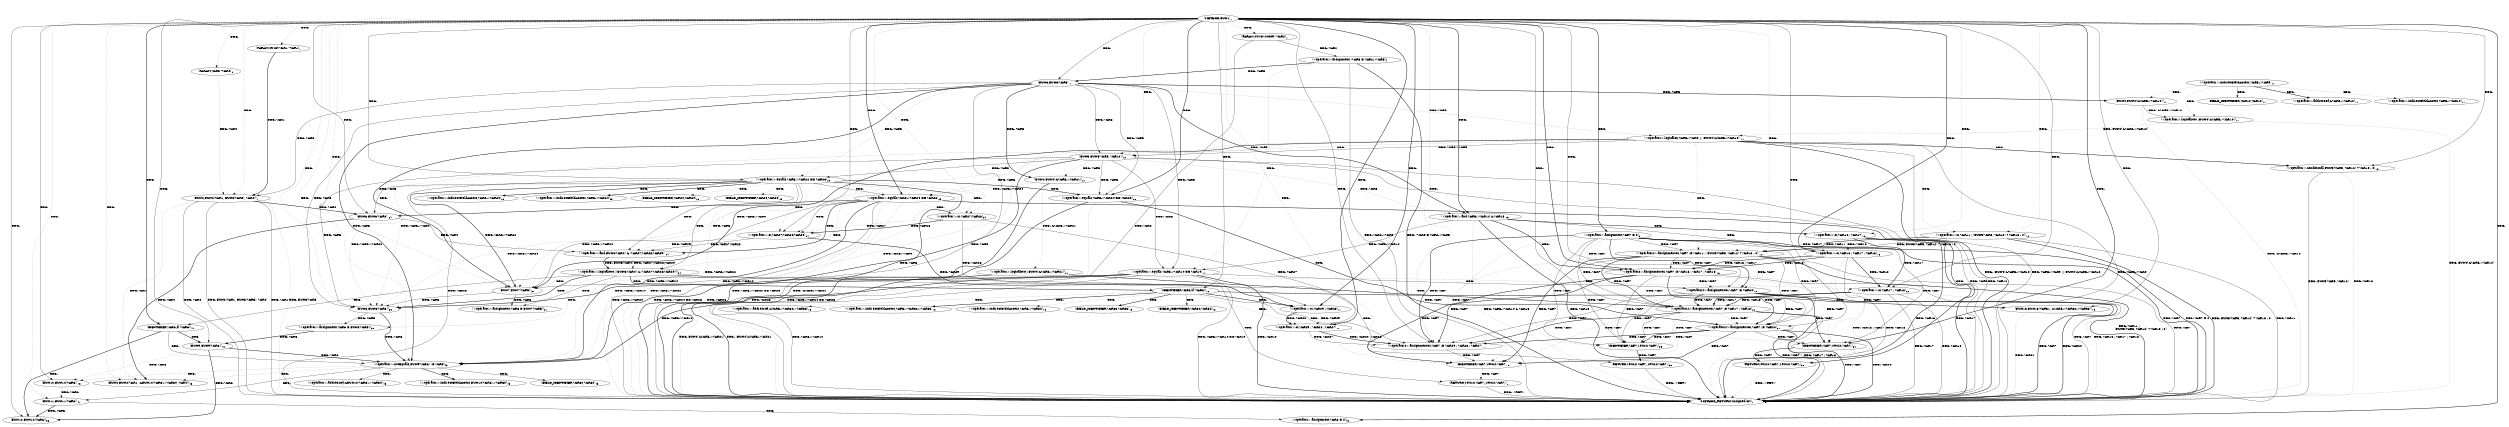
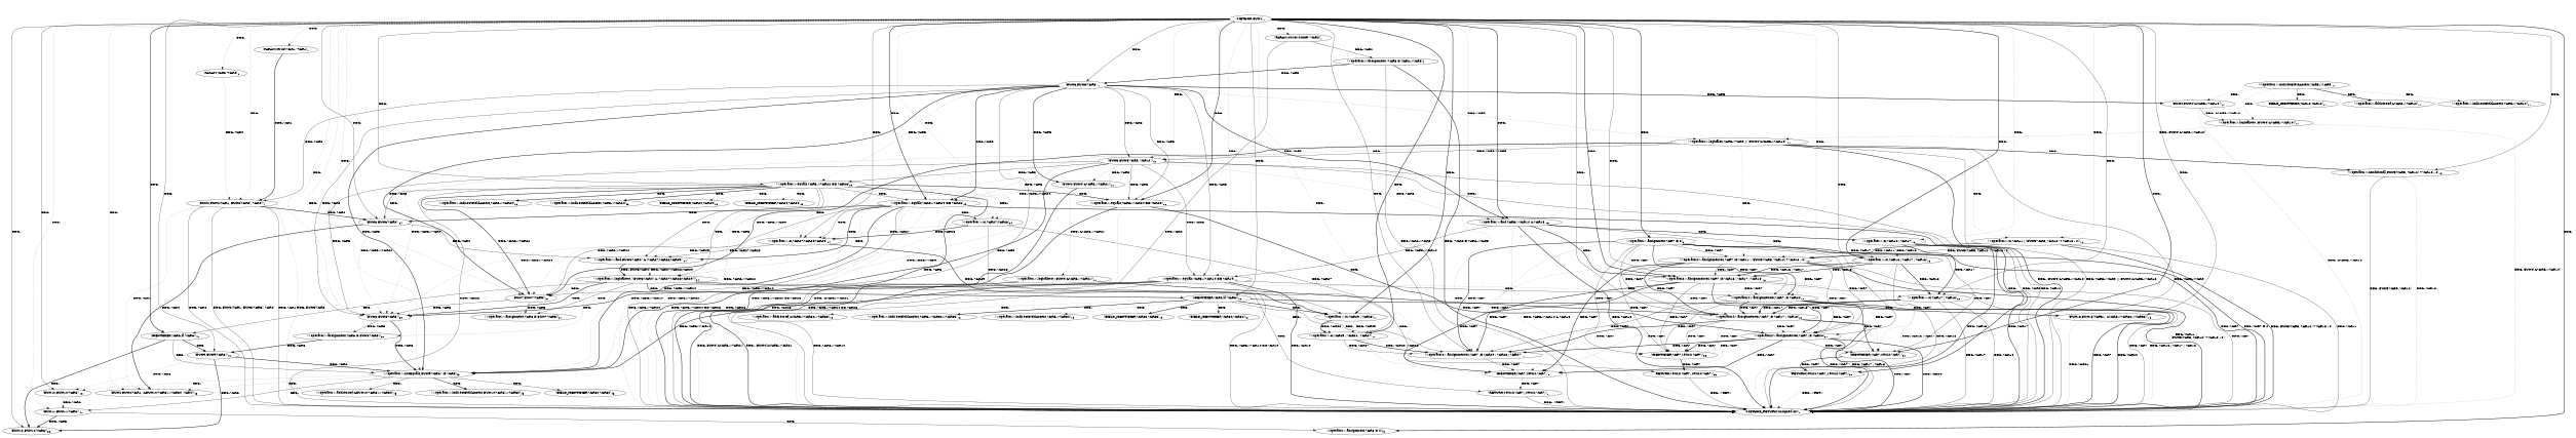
  digraph {
    edge [style=bold]
    n1 [label=<(METHOD,FUN1)<SUB>1</SUB>>]
    n2 [label=<(PARAM,struct VAR1 *VAR1)<SUB>1</SUB>>]
    n3 [label=<(PARAM,struct socket *VAR2)<SUB>1</SUB>>]
    n4 [label=<(PARAM,VAR3 *VAR4)<SUB>2</SUB>>]
    n5 [label=<(FUN2,FUN2(VAR1, FUN3(VAR5), VAR4))<SUB>7</SUB>>]
    n6 [label=<(&lt;operator&gt;.assignment,VAR7 = 0)<SUB>8</SUB>>]
    n7 [label=<(&lt;operator&gt;.and,VAR5-&gt;VAR14 &amp; VAR15)<SUB>15</SUB>>]
    n8 [label=<(&lt;operator&gt;.equals,VAR5-&gt;VAR14 == VAR19)<SUB>17</SUB>>]
    n9 [label=<(&lt;operator&gt;.equals,VAR5-&gt;VAR22 == VAR23)<SUB>25</SUB>>]
    n10 [label=<(IDENTIFIER,VAR6,if (VAR6))<SUB>41</SUB>>]
    n11 [label=<(IDENTIFIER,VAR8,if (VAR8))<SUB>76</SUB>>]
    n12 [label=<(IDENTIFIER,VAR7,return VAR7;)<SUB>81</SUB>>]
    n13 [label=<(FUN3,FUN3(VAR5))<SUB>7</SUB>>]
    n14 [label=<(&lt;operators&gt;.assignmentOr,VAR7 |= VAR11 | 			(FUN5(VAR5, VAR12) ? VAR13 : 0))<SUB>12</SUB>>]
    n15 [label=<(&lt;operators&gt;.assignmentOr,VAR7 |= VAR16 | VAR17 | VAR18)<SUB>16</SUB>>]
    n16 [label=<(&lt;operators&gt;.assignmentOr,VAR7 |= VAR20)<SUB>18</SUB>>]
    n17 [label=<(&lt;operators&gt;.assignmentOr,VAR7 |= VAR17 | VAR18)<SUB>22</SUB>>]
    n18 [label=<(FUN7,FUN7(VAR5))<SUB>37</SUB>>]
    n19 [label=<(FUN8,FUN8(VAR5))<SUB>39</SUB>>]
    n20 [label=<(FUN12,FUN12(VAR6))<SUB>53</SUB>>]
    n21 [label=<(&lt;operators&gt;.assignmentOr,VAR7 |= VAR29 | VAR28 | VAR27)<SUB>77</SUB>>]
    n22 [label=<(&lt;operator&gt;.equals,VAR5-&gt;VAR24 == VAR25)<SUB>26</SUB>>]
    n23 [label=<(&lt;operator&gt;.equals,VAR5-&gt;VAR24 == VAR26)<SUB>29</SUB>>]
    n24 [label=<(IDENTIFIER,VAR7,return VAR7;)<SUB>35</SUB>>]
    n25 [label=<(&lt;operator&gt;.notEquals,FUN9(VAR6) != VAR5)<SUB>43</SUB>>]
    n26 [label=<(FUN13,FUN13(VAR31, &amp;VAR5-&gt;VAR32-&gt;VAR33))<SUB>79</SUB>>]
    n27 [label=<(&lt;operator&gt;.or,VAR11 | 			(FUN5(VAR5, VAR12) ? VAR13 : 0))<SUB>12</SUB>>]
    n28 [label=<(&lt;operator&gt;.or,VAR16 | VAR17 | VAR18)<SUB>16</SUB>>]
    n29 [label=<(&lt;operator&gt;.or,VAR17 | VAR18)<SUB>22</SUB>>]
    n30 [label=<(&lt;operators&gt;.assignmentOr,VAR7 |= VAR20)<SUB>27</SUB>>]
    n31 [label=<(FUN6,FUN6(VAR4))<SUB>34</SUB>>]
    n32 [label=<(&lt;operator&gt;.or,VAR27|VAR28|VAR29)<SUB>34</SUB>>]
    n33 [label=<(FUN2,FUN2(VAR1, &amp;FUN10(VAR6)-&gt;VAR30, VAR4))<SUB>45</SUB>>]
    n34 [label=<(&lt;operator&gt;.or,VAR29 | VAR28 | VAR27)<SUB>77</SUB>>]
    n35 [label=<(&lt;operator&gt;.conditional,FUN5(VAR5, VAR12) ? VAR13 : 0)<SUB>13</SUB>>]
    n36 [label=<(&lt;operator&gt;.or,VAR16 | VAR17)<SUB>16</SUB>>]
    n37 [label=<(IDENTIFIER,VAR7,return VAR7;)<SUB>30</SUB>>]
    n38 [label=<(&lt;operator&gt;.or,VAR27|VAR28)<SUB>34</SUB>>]
    n39 [label=<(FUN9,FUN9(VAR6))<SUB>43</SUB>>]
    n40 [label=<(FUN11,FUN11(VAR6))<SUB>47</SUB>>]
    n41 [label=<(&lt;operator&gt;.or,VAR29 | VAR28)<SUB>77</SUB>>]
    n42 [label=<(FUN5,FUN5(VAR5, VAR12))<SUB>13</SUB>>]
    n43 [label=<(&lt;operator&gt;.assignment,VAR8 = 0)<SUB>49</SUB>>]
    n44 [label=<(FUN10,FUN10(VAR6))<SUB>45</SUB>>]
    n45 [label=<(METHOD_RETURN,unsigned int)<SUB>1</SUB>>]
    n46 [label=<(&lt;operator&gt;.assignment,*VAR5 = VAR2-&gt;VAR5)<SUB>4</SUB>>]
    n47 [label=<(&lt;operator&gt;.logicalNot,!(FUN6(VAR4) &amp; (VAR27|VAR28|VAR29)))<SUB>34</SUB>>]
    n48 [label=<(&lt;operator&gt;.and,FUN6(VAR4) &amp; (VAR27|VAR28|VAR29))<SUB>34</SUB>>]
    n49 [label=<(&lt;operator&gt;.indirectFieldAccess,VAR5-&gt;VAR24)<SUB>26</SUB>>]
    n50 [label=<(&lt;operator&gt;.indirectFieldAccess,VAR5-&gt;VAR24)<SUB>29</SUB>>]
    n51 [label=<(FIELD_IDENTIFIER,VAR24,VAR24)<SUB>26</SUB>>]
    n52 [label=<(FIELD_IDENTIFIER,VAR24,VAR24)<SUB>29</SUB>>]
    n53 [label=<(&lt;operator&gt;.addressOf,&amp;VAR5-&gt;VAR32-&gt;VAR33)<SUB>79</SUB>>]
    n54 [label=<(&lt;operator&gt;.indirectFieldAccess,VAR5-&gt;VAR32-&gt;VAR33)<SUB>79</SUB>>]
    n55 [label=<(&lt;operator&gt;.indirectFieldAccess,VAR5-&gt;VAR32)<SUB>79</SUB>>]
    n56 [label=<(FIELD_IDENTIFIER,VAR33,VAR33)<SUB>79</SUB>>]
    n57 [label=<(FIELD_IDENTIFIER,VAR32,VAR32)<SUB>79</SUB>>]
    n58 [label=<(RETURN,return VAR7;,return VAR7;)<SUB>81</SUB>>]
    n59 [label=<(&lt;operator&gt;.logicalOr,VAR5-&gt;VAR9 || !FUN4(&amp;VAR5-&gt;VAR10))<SUB>11</SUB>>]
    n60 [label=<(FUN4,FUN4(&amp;VAR5-&gt;VAR21))<SUB>21</SUB>>]
    n61 [label=<(FUN4,FUN4(&amp;VAR5-&gt;VAR10))<SUB>11</SUB>>]
    n62 [label=<(&lt;operator&gt;.assignment,VAR8 = FUN7(VAR5))<SUB>37</SUB>>]
    n63 [label=<(&lt;operator&gt;.assignment,VAR6 = FUN8(VAR5))<SUB>39</SUB>>]
    n64 [label=<(RETURN,return VAR7;,return VAR7;)<SUB>30</SUB>>]
    n65 [label=<(RETURN,return VAR7;,return VAR7;)<SUB>35</SUB>>]
    n66 [label=<(&lt;operator&gt;.addressOf,&amp;FUN10(VAR6)-&gt;VAR30)<SUB>45</SUB>>]
    n67 [label=<(&lt;operator&gt;.indirectFieldAccess,FUN10(VAR6)-&gt;VAR30)<SUB>45</SUB>>]
    n68 [label=<(FIELD_IDENTIFIER,VAR30,VAR30)<SUB>45</SUB>>]
    n69 [label=<(&lt;operator&gt;.logicalNot,!FUN4(&amp;VAR5-&gt;VAR21))<SUB>21</SUB>>]
    n70 [label=<(&lt;operator&gt;.logicalNot,!FUN4(&amp;VAR5-&gt;VAR10))<SUB>11</SUB>>]
    n71 [label=<(&lt;operator&gt;.indirectFieldAccess,VAR5-&gt;VAR9)<SUB>11</SUB>>]
    n72 [label=<(&lt;operator&gt;.addressOf,&amp;VAR5-&gt;VAR10)<SUB>11</SUB>>]
    n73 [label=<(&lt;operator&gt;.indirectFieldAccess,VAR5-&gt;VAR10)<SUB>11</SUB>>]
    n74 [label=<(FIELD_IDENTIFIER,VAR10,VAR10)<SUB>11</SUB>>]
    n1 -> n2 [label="DDG: " style=dotted]
    n1 -> n3 [label="DDG: " style=dotted]
    n1 -> n4 [label="DDG: " style=dotted]
    n1 -> n5 [label="DDG: " style=dotted]
    n1 -> n6 [label="DDG: "]
    n1 -> n7 [label="DDG: "]
-   n46 -> n8 [label="DDG: " style=dotted]
+   n1 -> n8 [label="DDG: " style=dotted]
    n1 -> n9 [label="DDG: " style=solid]
    n1 -> n10 [label="DDG: "]
    n1 -> n11 [label="DDG: " style=solid]
    n1 -> n12 [label="DDG: " style=dotted]
    n1 -> n13 [label="DDG: " style=solid]
    n1 -> n14 [label="DDG: " style=dotted]
    n1 -> n15 [label="DDG: "]
    n1 -> n16 [label="DDG: " style=solid]
    n1 -> n17 [label="DDG: " style=solid]
    n1 -> n18 [label="DDG: " style=dotted]
    n1 -> n19 [label="DDG: " style=dotted]
    n1 -> n20 [label="DDG: " style=solid]
    n1 -> n21 [label="DDG: " style=solid]
    n1 -> n22 [label="DDG: "]
    n1 -> n23 [label="DDG: "]
    n1 -> n24 [label="DDG: " style=dotted]
    n1 -> n25 [label="DDG: " style=dotted]
    n1 -> n26 [label="DDG: " style=solid]
    n1 -> n27 [label="DDG: " style=dotted]
    n1 -> n28 [label="DDG: "]
    n1 -> n29 [label="DDG: " style=solid]
    n1 -> n30 [label="DDG: " style=solid]
    n1 -> n31 [label="DDG: " style=solid]
    n1 -> n32 [label="DDG: " style=solid]
    n1 -> n33 [label="DDG: " style=dotted]
    n1 -> n34 [label="DDG: "]
    n1 -> n35 [label="DDG: " style=solid]
    n1 -> n36 [label="DDG: " style=dotted]
    n1 -> n37 [label="DDG: "]
    n1 -> n38 [label="DDG: " style=dotted]
    n1 -> n39 [label="DDG: " style=solid]
    n1 -> n40 [label="DDG: " style=dotted]
    n1 -> n41 [label="DDG: "]
    n1 -> n42 [label="DDG: " style=dotted]
    n1 -> n43 [label="DDG: "]
    n1 -> n44 [label="DDG: " style=solid]
    n2 -> n5 [label="DDG: VAR1"]
    n3 -> n45 [label="DDG: VAR2" style=solid]
    n3 -> n46 [label="DDG: VAR2" style=solid]
    n4 -> n5 [label="DDG: VAR4" style=dotted]
    n5 -> n31 [label="DDG: VAR4"]
    n5 -> n33 [label="DDG: VAR1" style=dotted]
    n5 -> n45 [label="DDG: VAR1" style=solid]
    n5 -> n45 [label="DDG: FUN3(VAR5)" style=dotted]
    n5 -> n45 [label="DDG: VAR4" style=solid]
    n5 -> n45 [label="DDG: FUN2(VAR1, FUN3(VAR5), VAR4)" style=solid]
    n6 -> n12 [label="DDG: VAR7" style=dotted]
    n6 -> n14 [label="DDG: VAR7" style=solid]
    n6 -> n15 [label="DDG: VAR7" style=dotted]
    n6 -> n16 [label="DDG: VAR7"]
    n6 -> n17 [label="DDG: VAR7" style=solid]
    n6 -> n21 [label="DDG: VAR7"]
    n6 -> n24 [label="DDG: VAR7" style=solid]
    n6 -> n30 [label="DDG: VAR7" style=solid]
    n6 -> n37 [label="DDG: VAR7" style=solid]
    n6 -> n45 [label="DDG: VAR7"]
    n6 -> n45 [label="DDG: VAR7 = 0"]
    n7 -> n8 [label="DDG: VAR5-&gt;VAR14" style=solid]
    n7 -> n15 [label="CDG: "]
    n7 -> n28 [label="CDG: " style=solid]
    n7 -> n36 [label="CDG: "]
    n7 -> n45 [label="DDG: VAR5-&gt;VAR14 &amp; VAR15" style=dotted]
    n7 -> n45 [label="DDG: VAR15"]
    n8 -> n16 [label="CDG: " style=solid]
    n8 -> n18 [label="DDG: VAR5-&gt;VAR14" style=solid]
    n8 -> n19 [label="DDG: VAR5-&gt;VAR14"]
    n8 -> n25 [label="DDG: VAR5-&gt;VAR14"]
    n8 -> n45 [label="DDG: VAR5-&gt;VAR14" style=solid]
    n8 -> n45 [label="DDG: VAR5-&gt;VAR14 == VAR19" style=solid]
    n8 -> n45 [label="DDG: VAR19"]
    n9 -> n18 [label="DDG: VAR5-&gt;VAR22"]
    n9 -> n19 [label="DDG: VAR5-&gt;VAR22" style=dotted]
    n9 -> n22 [label="CDG: "]
    n9 -> n23 [label="CDG: " style=solid]
    n9 -> n25 [label="DDG: VAR5-&gt;VAR22" style=dotted]
    n9 -> n31 [label="CDG: " style=solid]
    n9 -> n32 [label="DDG: " style=dotted]
    n9 -> n38 [label="CDG: " style=dotted]
    n9 -> n45 [label="DDG: VAR5-&gt;VAR22" style=dotted]
    n9 -> n45 [label="DDG: VAR5-&gt;VAR22 == VAR23"]
    n9 -> n45 [label="DDG: VAR23" style=solid]
    n9 -> n47 [label="CDG: " style=solid]
    n9 -> n48 [label="CDG: " style=solid]
    n9 -> n49 [label="CDG: "]
    n9 -> n50 [label="CDG: "]
    n9 -> n51 [label="CDG: " style=dotted]
    n9 -> n52 [label="CDG: " style=dotted]
    n10 -> n20 [label="CDG: "]
    n10 -> n25 [label="CDG: " style=solid]
    n10 -> n39 [label="CDG: "]
    n11 -> n21 [label="CDG: " style=solid]
    n11 -> n26 [label="CDG: "]
    n11 -> n34 [label="CDG: " style=dotted]
    n11 -> n41 [label="CDG: "]
    n11 -> n53 [label="CDG: " style=dotted]
    n11 -> n54 [label="CDG: "]
    n11 -> n55 [label="CDG: " style=dotted]
    n11 -> n56 [label="CDG: "]
    n11 -> n57 [label="CDG: " style=solid]
    n12 -> n58 [label="DDG: VAR7" style=dotted]
    n13 -> n5 [label="DDG: VAR5" style=solid]
    n13 -> n7 [label="DDG: VAR5"]
    n13 -> n8 [label="DDG: VAR5" style=solid]
    n13 -> n9 [label="DDG: VAR5" style=dotted]
    n13 -> n18 [label="DDG: VAR5"]
    n13 -> n19 [label="DDG: VAR5" style=solid]
    n13 -> n22 [label="DDG: VAR5" style=solid]
+   n13 -> n23 [label="DDG: VAR5"]
    n13 -> n25 [label="DDG: VAR5"]
    n13 -> n42 [label="DDG: VAR5" style=solid]
    n13 -> n45 [label="DDG: VAR5" style=solid]
    n13 -> n59 [label="DDG: VAR5" style=dotted]
    n13 -> n60 [label="DDG: VAR5"]
    n13 -> n61 [label="DDG: VAR5"]
    n14 -> n12 [label="DDG: VAR7"]
    n14 -> n15 [label="DDG: VAR7" style=solid]
    n14 -> n16 [label="DDG: VAR7" style=dotted]
    n14 -> n17 [label="DDG: VAR7"]
    n14 -> n21 [label="DDG: VAR7" style=dotted]
    n14 -> n24 [label="DDG: VAR7" style=solid]
    n14 -> n30 [label="DDG: VAR7" style=solid]
    n14 -> n37 [label="DDG: VAR7" style=dotted]
    n14 -> n45 [label="DDG: VAR7" style=solid]
    n14 -> n45 [label="DDG: VAR11 |\n			(FUN5(VAR5, VAR12) ? VAR13 : 0)"]
    n15 -> n12 [label="DDG: VAR7"]
    n15 -> n16 [label="DDG: VAR7" style=dotted]
    n15 -> n17 [label="DDG: VAR7" style=dotted]
    n15 -> n21 [label="DDG: VAR7"]
    n15 -> n24 [label="DDG: VAR7" style=solid]
    n15 -> n30 [label="DDG: VAR7"]
    n15 -> n37 [label="DDG: VAR7" style=dotted]
    n15 -> n45 [label="DDG: VAR7" style=solid]
    n15 -> n45 [label="DDG: VAR16 | VAR17 | VAR18" style=dotted]
    n16 -> n12 [label="DDG: VAR7" style=dotted]
    n16 -> n17 [label="DDG: VAR7"]
    n16 -> n21 [label="DDG: VAR7" style=solid]
    n16 -> n24 [label="DDG: VAR7" style=solid]
    n16 -> n30 [label="DDG: VAR7" style=solid]
    n16 -> n37 [label="DDG: VAR7"]
    n16 -> n45 [label="DDG: VAR7"]
    n16 -> n45 [label="DDG: VAR20"]
    n17 -> n12 [label="DDG: VAR7" style=dotted]
    n17 -> n21 [label="DDG: VAR7"]
    n17 -> n24 [label="DDG: VAR7" style=solid]
    n17 -> n30 [label="DDG: VAR7" style=dotted]
    n17 -> n37 [label="DDG: VAR7" style=dotted]
    n17 -> n45 [label="DDG: VAR7"]
    n17 -> n45 [label="DDG: VAR17 | VAR18" style=solid]
    n18 -> n19 [label="DDG: VAR5" style=solid]
    n18 -> n62 [label="DDG: VAR5" style=solid]
    n19 -> n25 [label="DDG: VAR5"]
    n19 -> n63 [label="DDG: VAR5" style=solid]
    n21 -> n12 [label="DDG: VAR7" style=solid]
    n22 -> n30 [label="CDG: "]
    n22 -> n45 [label="DDG: VAR5-&gt;VAR24 == VAR25" style=dotted]
    n22 -> n45 [label="DDG: VAR25"]
    n23 -> n18 [label="DDG: VAR5-&gt;VAR24" style=solid]
    n23 -> n19 [label="DDG: VAR5-&gt;VAR24" style=dotted]
    n23 -> n25 [label="DDG: VAR5-&gt;VAR24"]
    n23 -> n31 [label="CDG: "]
    n23 -> n32 [label="CDG: " style=solid]
    n23 -> n38 [label="CDG: " style=dotted]
    n23 -> n45 [label="DDG: VAR5-&gt;VAR24" style=solid]
    n23 -> n45 [label="DDG: VAR5-&gt;VAR24 == VAR26" style=dotted]
    n23 -> n45 [label="DDG: VAR26" style=dotted]
    n23 -> n47 [label="DDG: " style=dotted]
    n23 -> n48 [label="CDG: "]
    n23 -> n64 [label="CDG: "]
    n24 -> n65 [label="DDG: VAR7"]
    n25 -> n33 [label="CDG: " style=dotted]
    n25 -> n40 [label="CDG: " style=solid]
    n25 -> n44 [label="CDG: " style=dotted]
    n25 -> n66 [label="CDG: " style=solid]
    n25 -> n67 [label="CDG: "]
    n25 -> n68 [label="CDG: " style=solid]
    n26 -> n45 [label="DDG: VAR31" style=dotted]
    n27 -> n14 [label="DDG: VAR11"]
    n27 -> n14 [label="DDG: FUN5(VAR5, VAR12) ? VAR13 : 0" style=solid]
    n27 -> n45 [label="DDG: FUN5(VAR5, VAR12) ? VAR13 : 0"]
    n27 -> n45 [label="DDG: VAR11" style=solid]
    n28 -> n15 [label="DDG: VAR16 | VAR17"]
    n28 -> n15 [label="DDG: VAR18"]
    n28 -> n29 [label="DDG: VAR18"]
    n28 -> n45 [label="DDG: VAR16 | VAR17" style=dotted]
    n28 -> n45 [label="DDG: VAR18" style=solid]
    n29 -> n17 [label="DDG: VAR17"]
    n29 -> n17 [label="DDG: VAR18"]
    n29 -> n45 [label="DDG: VAR17" style=solid]
    n29 -> n45 [label="DDG: VAR18" style=solid]
    n30 -> n12 [label="DDG: VAR7"]
    n30 -> n21 [label="DDG: VAR7"]
    n30 -> n24 [label="DDG: VAR7"]
    n30 -> n37 [label="DDG: VAR7" style=solid]
    n30 -> n45 [label="DDG: VAR7"]
    n30 -> n45 [label="DDG: VAR20"]
    n31 -> n33 [label="DDG: VAR4"]
    n31 -> n48 [label="DDG: VAR4" style=solid]
    n32 -> n41 [label="DDG: VAR29"]
    n32 -> n48 [label="DDG: VAR27|VAR28" style=solid]
    n32 -> n48 [label="DDG: VAR29" style=dotted]
    n34 -> n21 [label="DDG: VAR29 | VAR28"]
    n34 -> n21 [label="DDG: VAR27" style=solid]
    n35 -> n45 [label="DDG: FUN5(VAR5, VAR12)" style=solid]
    n35 -> n45 [label="DDG: VAR13" style=dotted]
    n36 -> n28 [label="DDG: VAR16" style=dotted]
    n36 -> n28 [label="DDG: VAR17" style=dotted]
    n36 -> n29 [label="DDG: VAR17"]
    n36 -> n45 [label="DDG: VAR17"]
    n36 -> n45 [label="DDG: VAR16"]
    n37 -> n64 [label="DDG: VAR7"]
    n38 -> n32 [label="DDG: VAR27" style=dotted]
    n38 -> n32 [label="DDG: VAR28"]
    n38 -> n34 [label="DDG: VAR27" style=solid]
    n38 -> n41 [label="DDG: VAR28" style=solid]
    n39 -> n20 [label="DDG: VAR6"]
    n39 -> n25 [label="DDG: VAR6"]
    n39 -> n44 [label="DDG: VAR6" style=dotted]
    n40 -> n20 [label="DDG: VAR6"]
    n40 -> n43 [label="CDG: " style=solid]
    n41 -> n34 [label="DDG: VAR29" style=dotted]
    n41 -> n34 [label="DDG: VAR28"]
    n42 -> n7 [label="DDG: VAR5" style=dotted]
    n42 -> n8 [label="DDG: VAR5" style=solid]
    n42 -> n9 [label="DDG: VAR5" style=solid]
    n42 -> n18 [label="DDG: VAR5" style=dotted]
    n42 -> n19 [label="DDG: VAR5" style=solid]
    n42 -> n22 [label="DDG: VAR5" style=solid]
    n42 -> n23 [label="DDG: VAR5" style=dotted]
    n42 -> n25 [label="DDG: VAR5"]
    n42 -> n45 [label="DDG: VAR5" style=solid]
    n42 -> n45 [label="DDG: VAR12" style=solid]
    n42 -> n60 [label="DDG: VAR5" style=dotted]
    n44 -> n40 [label="DDG: VAR6" style=dotted]
    n46 -> n13 [label="DDG: VAR5"]
    n46 -> n45 [label="DDG: VAR2-&gt;VAR5" style=solid]
    n46 -> n45 [label="DDG: *VAR5 = VAR2-&gt;VAR5"]
    n47 -> n10 [label="CDG: " style=solid]
    n47 -> n11 [label="CDG: "]
    n47 -> n18 [label="CDG: " style=dotted]
    n47 -> n19 [label="CDG: "]
    n47 -> n58 [label="CDG: " style=solid]
    n47 -> n62 [label="CDG: " style=solid]
    n47 -> n63 [label="CDG: " style=dotted]
    n47 -> n65 [label="CDG: " style=solid]
    n48 -> n47 [label="DDG: FUN6(VAR4)"]
    n48 -> n47 [label="DDG: VAR27|VAR28|VAR29" style=dotted]
    n58 -> n45 [label="DDG: &lt;RET&gt;" style=solid]
    n59 -> n14 [label="CDG: " style=dotted]
    n59 -> n18 [label="DDG: VAR5-&gt;VAR9"]
    n59 -> n19 [label="DDG: VAR5-&gt;VAR9" style=dotted]
    n59 -> n25 [label="DDG: VAR5-&gt;VAR9" style=dotted]
    n59 -> n27 [label="CDG: " style=dotted]
    n59 -> n35 [label="CDG: "]
    n59 -> n42 [label="DDG: VAR5-&gt;VAR9" style=solid]
    n59 -> n42 [label="CDG: " style=dotted]
    n59 -> n45 [label="DDG: VAR5-&gt;VAR9" style=solid]
    n59 -> n45 [label="DDG: !FUN4(&amp;VAR5-&gt;VAR10)"]
    n59 -> n45 [label="DDG: VAR5-&gt;VAR9 || !FUN4(&amp;VAR5-&gt;VAR10)" style=solid]
    n60 -> n23 [label="DDG: VAR5-&gt;VAR24" style=dotted]
    n60 -> n45 [label="DDG: &amp;VAR5-&gt;VAR21"]
    n60 -> n69 [label="DDG: &amp;VAR5-&gt;VAR21" style=dotted]
    n61 -> n45 [label="DDG: &amp;VAR5-&gt;VAR10" style=dotted]
    n61 -> n70 [label="DDG: &amp;VAR5-&gt;VAR10" style=solid]
    n63 -> n39 [label="DDG: VAR6"]
    n64 -> n45 [label="DDG: &lt;RET&gt;" style=dotted]
    n65 -> n45 [label="DDG: &lt;RET&gt;" style=solid]
    n69 -> n17 [label="CDG: "]
    n69 -> n29 [label="CDG: " style=dotted]
    n69 -> n45 [label="DDG: FUN4(&amp;VAR5-&gt;VAR21)" style=dotted]
    n69 -> n45 [label="DDG: !FUN4(&amp;VAR5-&gt;VAR21)"]
    n70 -> n45 [label="DDG: FUN4(&amp;VAR5-&gt;VAR10)" style=dotted]
    n70 -> n59 [label="DDG: FUN4(&amp;VAR5-&gt;VAR10)" style=dotted]
    n71 -> n61 [label="CDG: " style=dotted]
    n71 -> n70 [label="CDG: " style=dotted]
    n71 -> n72 [label="CDG: "]
    n71 -> n73 [label="CDG: " style=dotted]
    n71 -> n74 [label="CDG: " style=solid]
  }
